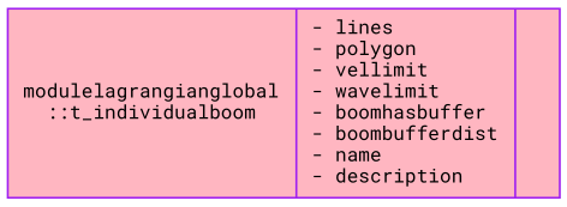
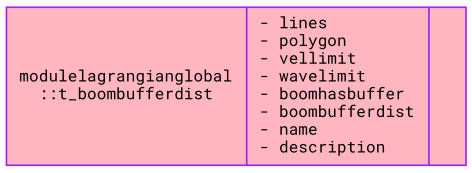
  digraph {
    rankdir=LR
    fontname="Roboto Mono"
-   n1 [color=purple fillcolor=lightpink fontcolor=black fontname="Roboto Mono" fontsize=10 height=0.2 label="{modulelagrangianglobal\l::t_individualboom\n|- lines\l- polygon\l- vellimit\l- wavelimit\l- boomhasbuffer\l- boombufferdist\l- name\l- description\l|}" shape=record style=filled width=0.4]
+   n1 [color=purple fillcolor=lightpink fontcolor=black fontname="Roboto Mono" fontsize=10 height=0.2 label="{modulelagrangianglobal\l::t_boombufferdist\n|- lines\l- polygon\l- vellimit\l- wavelimit\l- boomhasbuffer\l- boombufferdist\l- name\l- description\l|}" shape=record style=filled width=0.4]
  }
